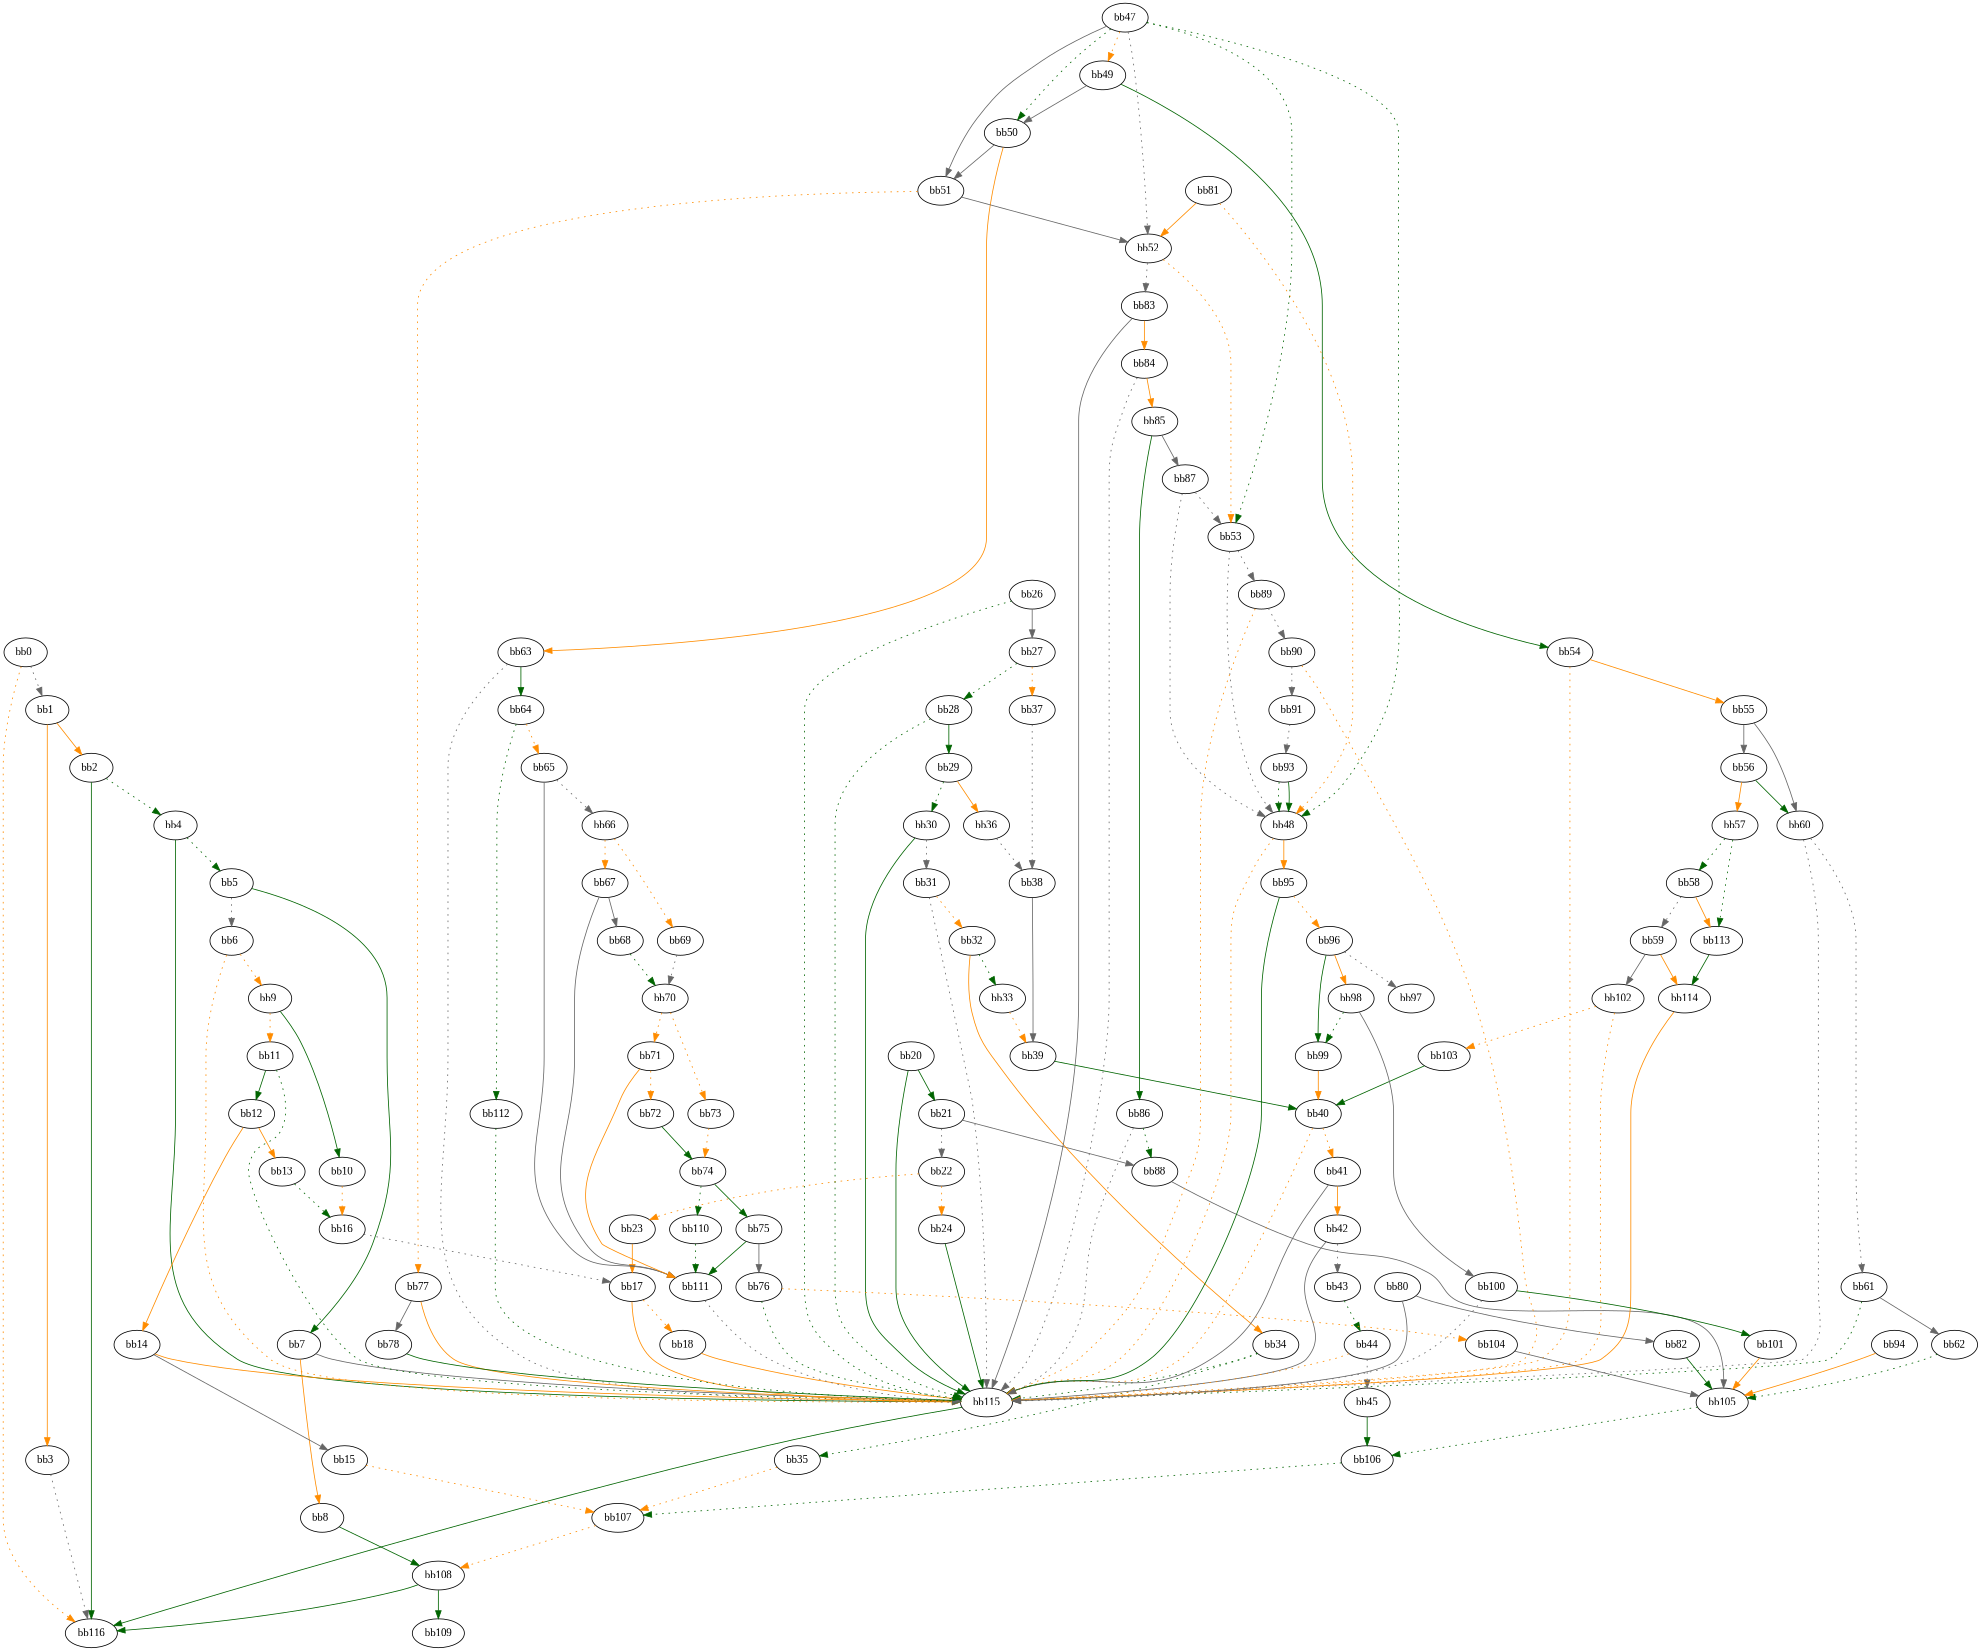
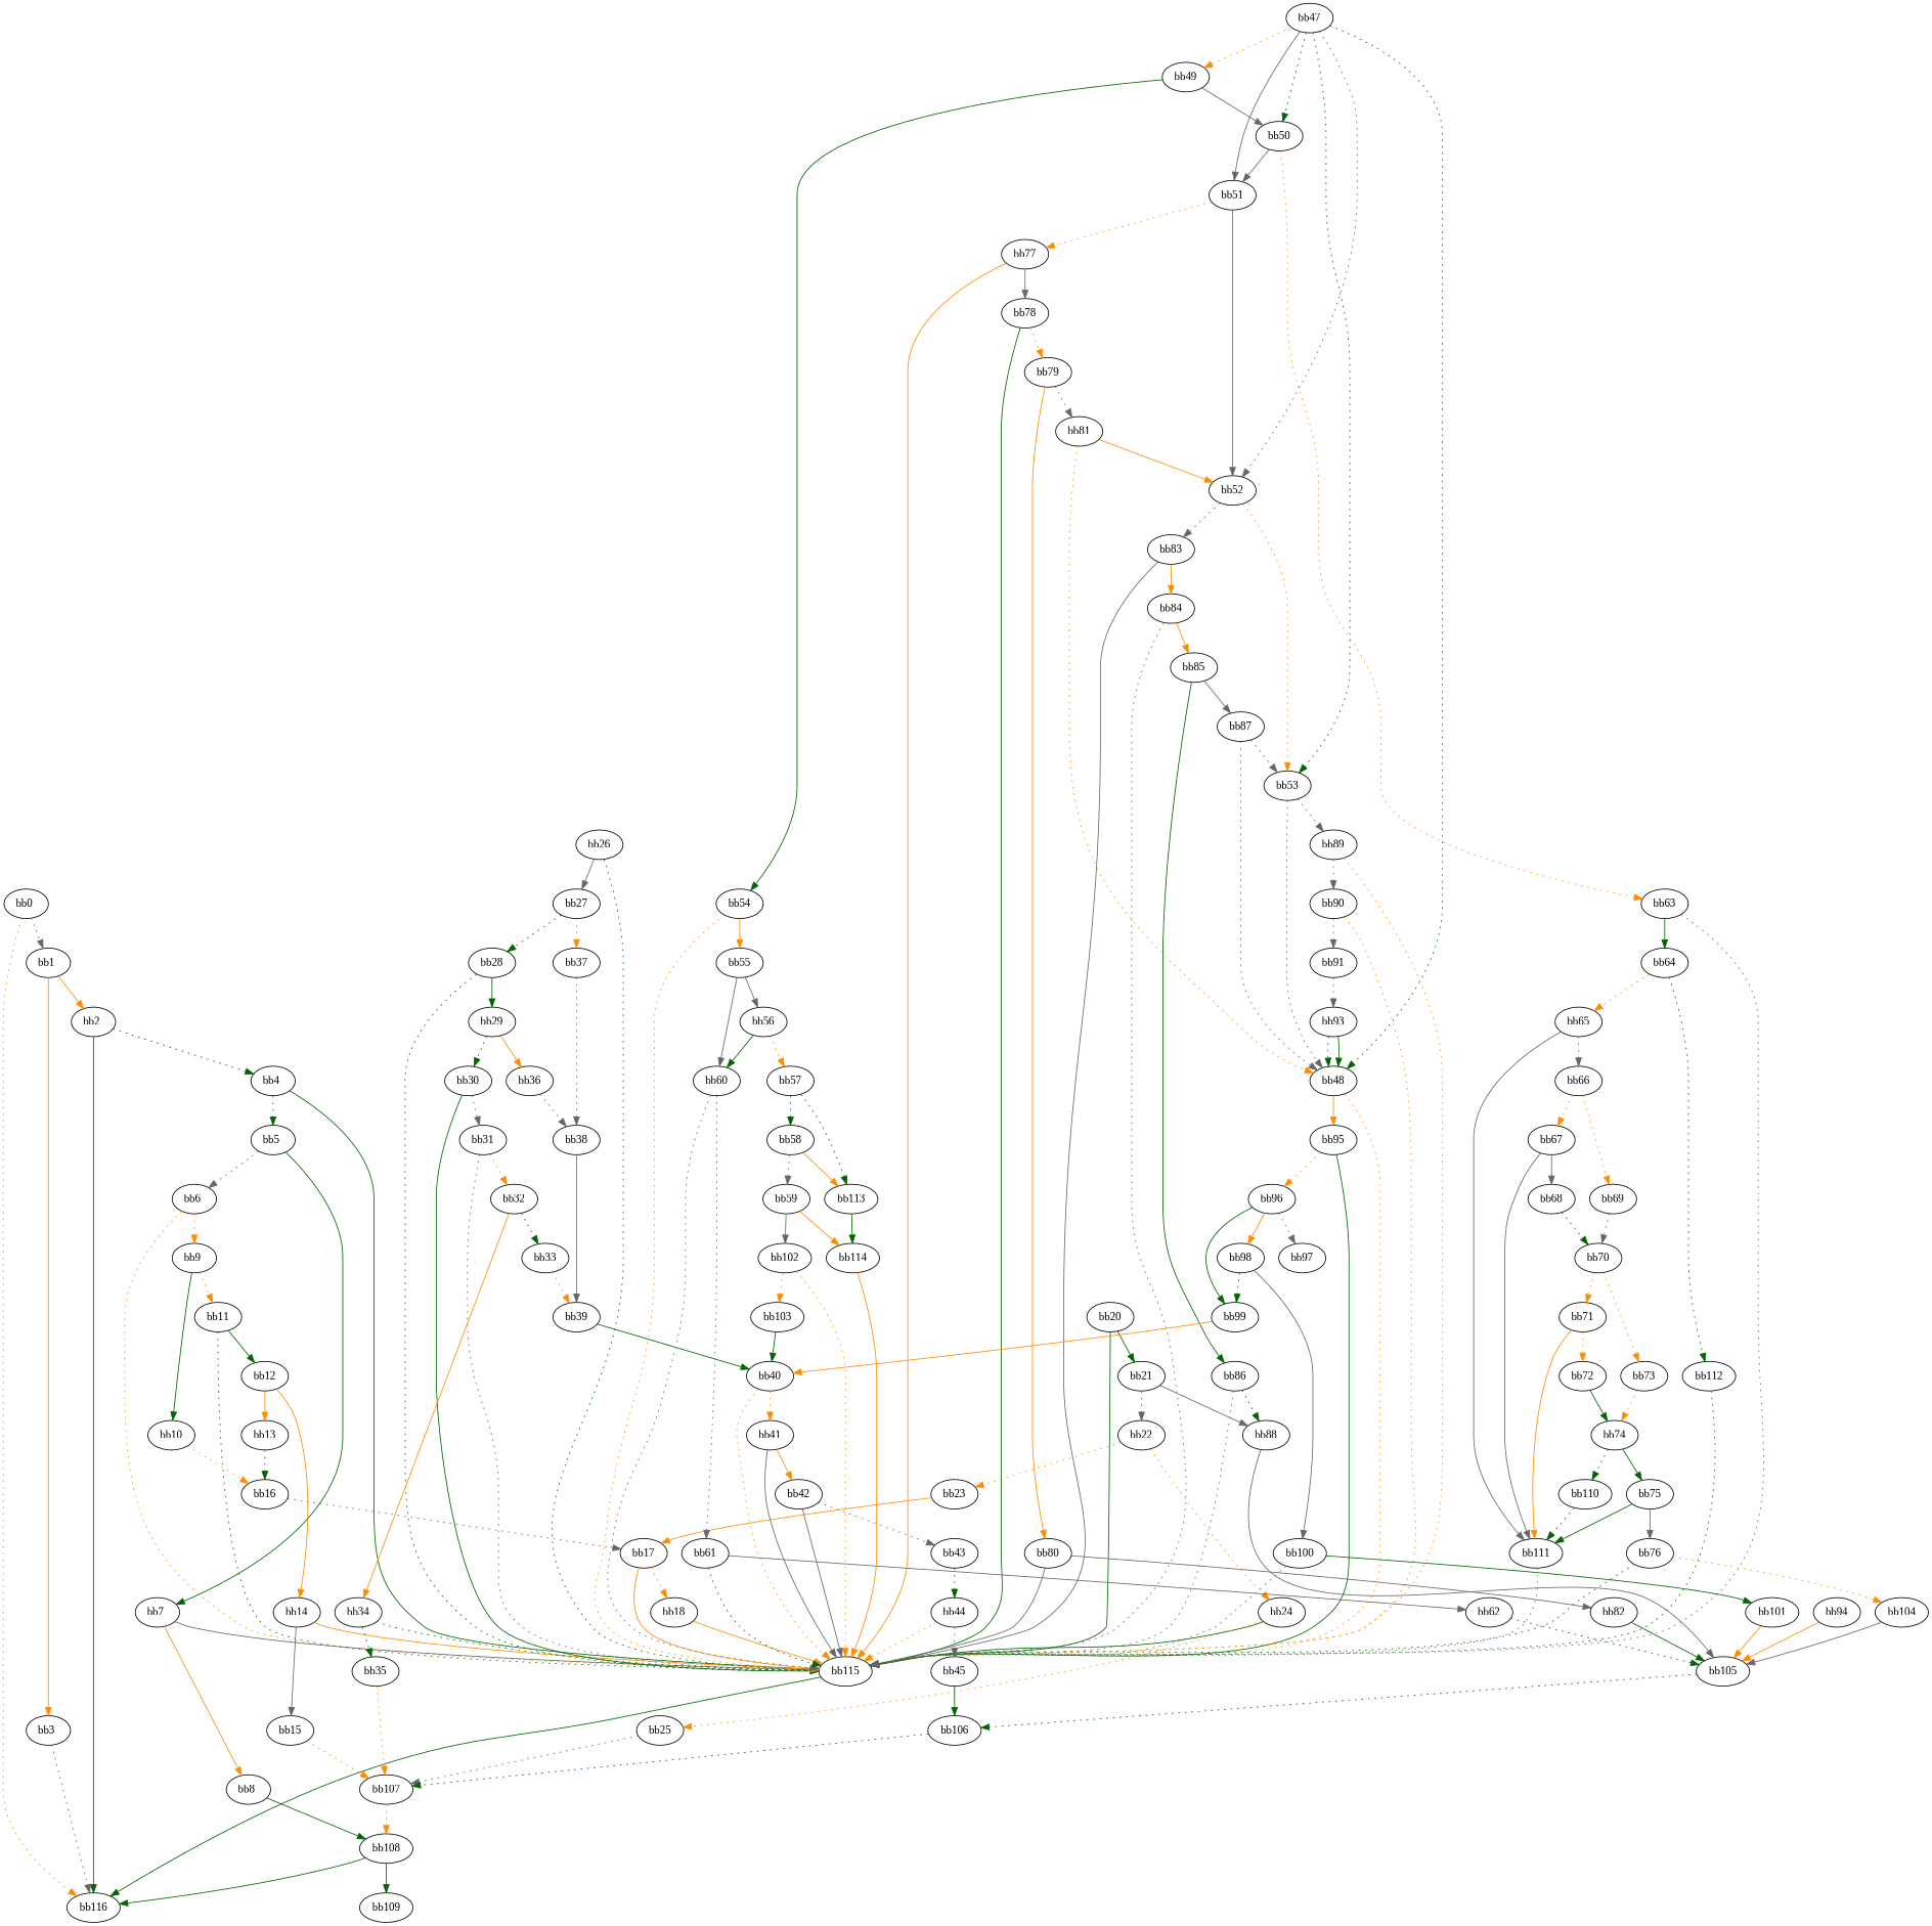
  digraph {
    fontname="Liberation Serif"
    node [fontname="Liberation Serif"]
    edge [color=darkorange fontname="Liberation Serif" style=dotted]
    n1 [label="bb0\l"]
    n2 [label="bb1\l"]
    n3 [label="bb116\l"]
    n4 [label="bb2\l"]
    n5 [label="bb3\l"]
    n6 [label="bb4\l"]
    n7 [label="bb5\l"]
    n8 [label="bb115\l"]
    n9 [label="bb6\l"]
    n10 [label="bb7\l"]
    n11 [label="bb9\l"]
    n12 [label="bb8\l"]
    n13 [label="bb10\l"]
    n14 [label="bb11\l"]
    n15 [label="bb108\l"]
    n16 [label="bb109\l"]
    n17 [label="bb16\l"]
    n18 [label="bb12\l"]
    n19 [label="bb17\l"]
    n20 [label="bb13\l"]
    n21 [label="bb14\l"]
    n22 [label="bb15\l"]
    n23 [label="bb107\l"]
    n24 [label="bb18\l"]
    n25 [label="bb20\l"]
    n26 [label="bb21\l"]
    n27 [label="bb26\l"]
    n28 [label="bb27\l"]
    n29 [label="bb22\l"]
    n30 [label="bb88\l"]
    n31 [label="bb23\l"]
    n32 [label="bb24\l"]
+   n33 [label="bb25\l"]
    n34 [label="bb28\l"]
    n35 [label="bb37\l"]
    n36 [label="bb29\l"]
    n37 [label="bb38\l"]
    n38 [label="bb30\l"]
    n39 [label="bb36\l"]
    n40 [label="bb31\l"]
    n41 [label="bb32\l"]
    n42 [label="bb33\l"]
    n43 [label="bb34\l"]
    n44 [label="bb39\l"]
    n45 [label="bb35\l"]
    n46 [label="bb40\l"]
    n47 [label="bb41\l"]
    n48 [label="bb42\l"]
    n49 [label="bb43\l"]
    n50 [label="bb44\l"]
    n51 [label="bb45\l"]
    n52 [label="bb106\l"]
    n53 [label="bb47\l"]
    n54 [label="bb48\l"]
    n55 [label="bb49\l"]
    n56 [label="bb50\l"]
    n57 [label="bb51\l"]
    n58 [label="bb52\l"]
    n59 [label="bb53\l"]
    n60 [label="bb95\l"]
    n61 [label="bb54\l"]
    n62 [label="bb63\l"]
    n63 [label="bb77\l"]
    n64 [label="bb83\l"]
    n65 [label="bb89\l"]
    n66 [label="bb96\l"]
    n67 [label="bb55\l"]
    n68 [label="bb64\l"]
    n69 [label="bb78\l"]
    n70 [label="bb84\l"]
    n71 [label="bb90\l"]
    n72 [label="bb56\l"]
    n73 [label="bb60\l"]
    n74 [label="bb57\l"]
    n75 [label="bb61\l"]
    n76 [label="bb58\l"]
    n77 [label="bb113\l"]
    n78 [label="bb59\l"]
    n79 [label="bb114\l"]
    n80 [label="bb102\l"]
    n81 [label="bb103\l"]
    n82 [label="bb62\l"]
    n83 [label="bb105\l"]
    n84 [label="bb65\l"]
    n85 [label="bb112\l"]
    n86 [label="bb66\l"]
    n87 [label="bb111\l"]
    n88 [label="bb67\l"]
    n89 [label="bb69\l"]
    n90 [label="bb68\l"]
    n91 [label="bb70\l"]
    n92 [label="bb71\l"]
    n93 [label="bb73\l"]
    n94 [label="bb72\l"]
    n95 [label="bb74\l"]
    n96 [label="bb75\l"]
    n97 [label="bb110\l"]
    n98 [label="bb76\l"]
    n99 [label="bb104\l"]
+   n100 [label="bb79\l"]
    n101 [label="bb80\l"]
    n102 [label="bb81\l"]
    n103 [label="bb82\l"]
    n104 [label="bb85\l"]
    n105 [label="bb86\l"]
    n106 [label="bb87\l"]
    n107 [label="bb91\l"]
    n108 [label="bb93\l"]
    n109 [label="bb94\l"]
    n110 [label="bb97\l"]
    n111 [label="bb98\l"]
    n112 [label="bb99\l"]
    n113 [label="bb100\l"]
    n114 [label="bb101\l"]
    n1 -> n2 [color=gray40]
    n1 -> n3
    n2 -> n4 [style=solid]
    n2 -> n5 [style=solid]
    n4 -> n3 [color=darkgreen style=solid]
    n4 -> n6 [color=darkgreen]
    n5 -> n3 [color=gray40]
    n6 -> n7 [color=darkgreen]
    n6 -> n8 [color=darkgreen style=solid]
    n7 -> n9 [color=gray40]
    n7 -> n10 [color=darkgreen style=solid]
    n8 -> n3 [color=darkgreen style=solid]
    n9 -> n8
    n9 -> n11
    n10 -> n8 [color=gray40 style=solid]
    n10 -> n12 [style=solid]
    n11 -> n13 [color=darkgreen style=solid]
    n11 -> n14
    n12 -> n15 [color=darkgreen style=solid]
    n13 -> n17
    n14 -> n8 [color=darkgreen]
    n14 -> n18 [color=darkgreen style=solid]
    n15 -> n3 [color=darkgreen style=solid]
    n15 -> n16 [color=darkgreen style=solid]
    n17 -> n19 [color=gray40]
    n18 -> n20 [style=solid]
    n18 -> n21 [style=solid]
    n19 -> n8 [style=solid]
    n19 -> n24
    n20 -> n17 [color=darkgreen]
    n21 -> n8 [style=solid]
    n21 -> n22 [color=gray40 style=solid]
    n22 -> n23
    n23 -> n15
    n24 -> n8 [style=solid]
    n25 -> n8 [color=darkgreen style=solid]
    n25 -> n26 [color=darkgreen style=solid]
    n26 -> n29 [color=gray40]
    n26 -> n30 [color=gray40 style=solid]
    n27 -> n8 [color=darkgreen]
    n27 -> n28 [color=gray40 style=solid]
    n28 -> n34 [color=darkgreen]
    n28 -> n35
    n29 -> n31
    n29 -> n32
    n30 -> n83 [color=gray40 style=solid]
    n31 -> n19 [style=solid]
    n32 -> n8 [color=darkgreen style=solid]
+   n32 -> n33
+   n33 -> n23 [color=gray40]
    n34 -> n8 [color=darkgreen]
    n34 -> n36 [color=darkgreen style=solid]
    n35 -> n37 [color=gray40]
    n36 -> n38 [color=darkgreen]
    n36 -> n39 [style=solid]
    n37 -> n44 [color=gray40 style=solid]
    n38 -> n8 [color=darkgreen style=solid]
    n38 -> n40 [color=gray40]
    n39 -> n37 [color=gray40]
    n40 -> n8 [color=gray40]
    n40 -> n41
    n41 -> n42 [color=darkgreen]
    n41 -> n43 [style=solid]
    n42 -> n44
    n43 -> n8 [color=darkgreen]
    n43 -> n45 [color=darkgreen]
    n44 -> n46 [color=darkgreen style=solid]
    n45 -> n23
    n46 -> n8
    n46 -> n47
    n47 -> n8 [color=gray40 style=solid]
    n47 -> n48 [style=solid]
    n48 -> n8 [color=gray40 style=solid]
    n48 -> n49 [color=gray40]
    n49 -> n50 [color=darkgreen]
    n50 -> n8
    n50 -> n51 [color=gray40]
    n51 -> n52 [color=darkgreen style=solid]
    n52 -> n23 [color=darkgreen]
    n53 -> n54 [color=darkgreen]
    n53 -> n55
    n53 -> n56 [color=darkgreen]
    n53 -> n57 [color=gray40 style=solid]
    n53 -> n58 [color=gray40]
    n53 -> n59 [color=darkgreen]
    n54 -> n8
    n54 -> n60 [style=solid]
    n55 -> n56 [color=gray40 style=solid]
    n55 -> n61 [color=darkgreen style=solid]
    n56 -> n57 [color=gray40 style=solid]
-   n56 -> n62 [style=solid]
+   n56 -> n62
    n57 -> n58 [color=gray40 style=solid]
    n57 -> n63
    n58 -> n59
    n58 -> n64 [color=gray40]
    n59 -> n54 [color=gray40]
    n59 -> n65 [color=gray40]
    n60 -> n8 [color=darkgreen style=solid]
    n60 -> n66
    n61 -> n8
    n61 -> n67 [style=solid]
    n62 -> n8 [color=gray40]
    n62 -> n68 [color=darkgreen style=solid]
    n63 -> n8 [style=solid]
    n63 -> n69 [color=gray40 style=solid]
    n64 -> n8 [color=gray40 style=solid]
    n64 -> n70 [style=solid]
    n65 -> n8
    n65 -> n71 [color=gray40]
    n66 -> n110 [color=gray40]
    n66 -> n111 [style=solid]
    n66 -> n112 [color=darkgreen style=solid]
    n67 -> n72 [color=gray40 style=solid]
    n67 -> n73 [color=gray40 style=solid]
    n68 -> n84
    n68 -> n85 [color=darkgreen]
    n69 -> n8 [color=darkgreen style=solid]
+   n69 -> n100
    n70 -> n8 [color=gray40]
    n70 -> n104 [style=solid]
    n71 -> n8
    n71 -> n107 [color=gray40]
    n72 -> n73 [color=darkgreen style=solid]
-   n72 -> n74 [style=solid]
+   n72 -> n74
    n73 -> n8 [color=gray40]
    n73 -> n75 [color=gray40]
    n74 -> n76 [color=darkgreen]
    n74 -> n77 [color=darkgreen]
    n75 -> n8 [color=darkgreen]
    n75 -> n82 [color=gray40 style=solid]
    n76 -> n77 [style=solid]
    n76 -> n78 [color=gray40]
    n77 -> n79 [color=darkgreen style=solid]
    n78 -> n79 [style=solid]
    n78 -> n80 [color=gray40 style=solid]
    n79 -> n8 [style=solid]
    n80 -> n8
    n80 -> n81
    n81 -> n46 [color=darkgreen style=solid]
    n82 -> n83 [color=darkgreen]
    n83 -> n52 [color=darkgreen]
    n84 -> n86 [color=gray40]
    n84 -> n87 [color=gray40 style=solid]
    n85 -> n8 [color=darkgreen]
    n86 -> n88
    n86 -> n89
    n87 -> n8 [color=gray40]
    n88 -> n87 [color=gray40 style=solid]
    n88 -> n90 [color=gray40 style=solid]
    n89 -> n91 [color=gray40]
    n90 -> n91 [color=darkgreen]
    n91 -> n92
    n91 -> n93
    n92 -> n87 [style=solid]
    n92 -> n94
    n93 -> n95
    n94 -> n95 [color=darkgreen style=solid]
    n95 -> n96 [color=darkgreen style=solid]
    n95 -> n97 [color=darkgreen]
    n96 -> n87 [color=darkgreen style=solid]
    n96 -> n98 [color=gray40 style=solid]
    n97 -> n87 [color=darkgreen]
    n98 -> n8 [color=darkgreen]
    n98 -> n99
    n99 -> n83 [color=gray40 style=solid]
+   n100 -> n101 [style=solid]
+   n100 -> n102 [color=gray40]
    n101 -> n8 [color=gray40 style=solid]
    n101 -> n103 [color=gray40 style=solid]
    n102 -> n54
    n102 -> n58 [style=solid]
    n103 -> n83 [color=darkgreen style=solid]
    n104 -> n105 [color=darkgreen style=solid]
    n104 -> n106 [color=gray40 style=solid]
    n105 -> n8 [color=gray40]
    n105 -> n30 [color=darkgreen]
    n106 -> n54 [color=gray40]
    n106 -> n59 [color=gray40]
    n107 -> n108 [color=gray40]
    n108 -> n54 [color=darkgreen]
    n108 -> n54 [color=darkgreen style=solid]
    n109 -> n83 [style=solid]
    n111 -> n112 [color=darkgreen]
    n111 -> n113 [color=gray40 style=solid]
    n112 -> n46 [style=solid]
    n113 -> n8 [color=gray40]
    n113 -> n114 [color=darkgreen style=solid]
    n114 -> n83 [style=solid]
  }
